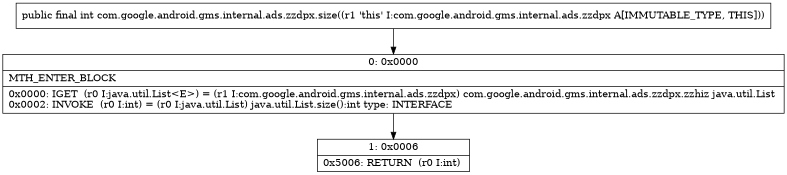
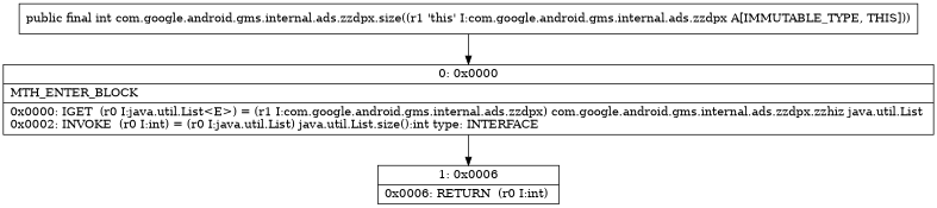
  digraph {
    node [shape=record]
    n1 [label="{0\:\ 0x0000|MTH_ENTER_BLOCK\l|0x0000: IGET  (r0 I:java.util.List\<E\>) = (r1 I:com.google.android.gms.internal.ads.zzdpx) com.google.android.gms.internal.ads.zzdpx.zzhiz java.util.List \l0x0002: INVOKE  (r0 I:int) = (r0 I:java.util.List) java.util.List.size():int type: INTERFACE \l}"]
-   n2 [label="{1\:\ 0x0006|0x5006: RETURN  (r0 I:int) \l}"]
+   n2 [label="{1\:\ 0x0006|0x0006: RETURN  (r0 I:int) \l}"]
    n3 [label="{public final int com.google.android.gms.internal.ads.zzdpx.size((r1 'this' I:com.google.android.gms.internal.ads.zzdpx A[IMMUTABLE_TYPE, THIS])) }"]
    n1 -> n2
    n3 -> n1
  }
